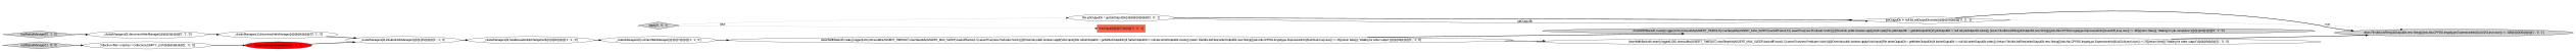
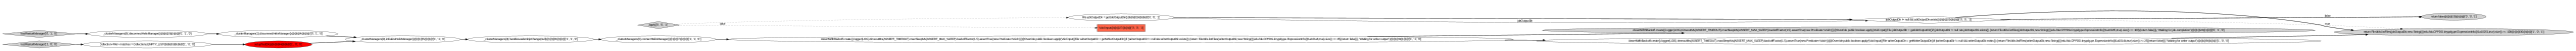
  digraph {
    fontname="Liberation Sans"
    rankdir=LR
    node [fillcolor=white fontname="Liberation Sans" shape=ellipse style=filled]
    edge [fontname="Liberation Sans" style=bold]
    n1 [label="Collection<File> matches = Collections.EMPTY_LIST@@@3@@@['1', '0', '0']"]
    n2 [fillcolor=red label="setupTestDir()@@@4@@@['1', '0', '0']"]
    n3 [label="_clusterManagers(0(.initializeHelixManager()@@@5@@@['1', '1', '0']"]
    n4 [fillcolor=lightgray label="testRestartManager['1', '0', '0']" shape=diamond]
    n5 [fillcolor=lightgray label="AssertWithBackoff.create().logger(LOG).timeoutMs(ASSERT_TIMEOUT).maxSleepMs(ASSERT_MAX_SLEEP).backoffFactor(1.5).assertTrue(new Predicate<Void>(){@Override public boolean apply(Void input){File jobOutputDir = getJobOutputDir()if (jobOutputDir != null && jobOutputDir.exists()) {return FileUtils.listFiles(jobOutputDir,new String((((edu.fdu.CPPDG.tinypdg.pe.ExpressionInfo@1a10225,true).size() >= 100}{return false}}},\"Waiting for job-completion\")@@@22@@@['0', '1', '0']"]
    n6 [fillcolor=tomato label="Void input@@@27@@@['0', '0', '1']" shape=box]
    n7 [label="_clusterManagers(0(.handleLeadershipChange(null)@@@6@@@['1', '1', '0']"]
    n8 [label="_clusterManagers(0(.connectHelixManager()@@@7@@@['1', '1', '0']"]
    n9 [label="AssertWithBackoff.create().logger(LOG).timeoutMs(ASSERT_TIMEOUT).maxSleepMs(ASSERT_MAX_SLEEP).backoffFactor(1.5).assertTrue(new Predicate<Void>(){@Override public boolean apply(Void input){File writerOutputDir = getWriterOutputDir()if (writerOutputDir != null && writerOutputDir.exists()) {return FileUtils.listFiles(writerOutputDir,new String((((edu.fdu.CPPDG.tinypdg.pe.ExpressionInfo@1a1014b,true).size() >= 25}{return false}}},\"Waiting for writer output\")@@@9@@@['1', '0', '0']"]
    n10 [fillcolor=lightgray label="return FileUtils.listFiles(jobOutputDir,new String((((edu.fdu.CPPDG.tinypdg.pe.ExpressionInfo@1a10251,true).size() >= 100@@@30@@@['1', '0', '1']"]
    n11 [label="AssertWithBackoff.create().logger(LOG).timeoutMs(ASSERT_TIMEOUT).maxSleepMs(ASSERT_MAX_SLEEP).backoffFactor(1.5).assertTrue(new Predicate<Void>(){@Override public boolean apply(Void input){File writerOutputDir = getWriterOutputDir()if (writerOutputDir != null && writerOutputDir.exists()) {return FileUtils.listFiles(writerOutputDir,new String((((edu.fdu.CPPDG.tinypdg.pe.ExpressionInfo@1a101e8,true).size() >= 25}{return false}}},\"Waiting for writer output\")@@@8@@@['1', '1', '0']"]
    n12 [fillcolor=lightgray label="testRestartManager['0', '1', '0']" shape=diamond]
    n13 [label="_clusterManagers(0(.disconnectHelixManager()@@@3@@@['0', '1', '0']"]
    n14 [label="_clusterManagers(1(.disconnectHelixManager()@@@4@@@['0', '1', '0']"]
    n15 [fillcolor=lightgray label="apply['0', '0', '1']" shape=diamond]
    n16 [label="File jobOutputDir = getJobOutputDir()@@@28@@@['0', '0', '1']"]
    n17 [label="jobOutputDir != null && jobOutputDir.exists()@@@29@@@['0', '0', '1']" shape=diamond]
+   n18 [fillcolor=lightgray label="return false@@@35@@@['0', '0', '1']"]
    n1 -> n2
    n2 -> n3
    n3 -> n7
    n4 -> n1
    n7 -> n8
    n8 -> n11
    n9 -> n10
    n11 -> n5
    n11 -> n9
    n12 -> n13
    n13 -> n14
    n14 -> n3
    n15 -> n6 [label=false style=dotted]
    n15 -> n16 [style=dotted]
    n16 -> n17
    n16 -> n17 [label=jobOutputDir style=solid]
    n17 -> n10 [label=true style=dotted]
    n17 -> n10
+   n17 -> n18
+   n17 -> n18 [label=false style=dotted]
  }
